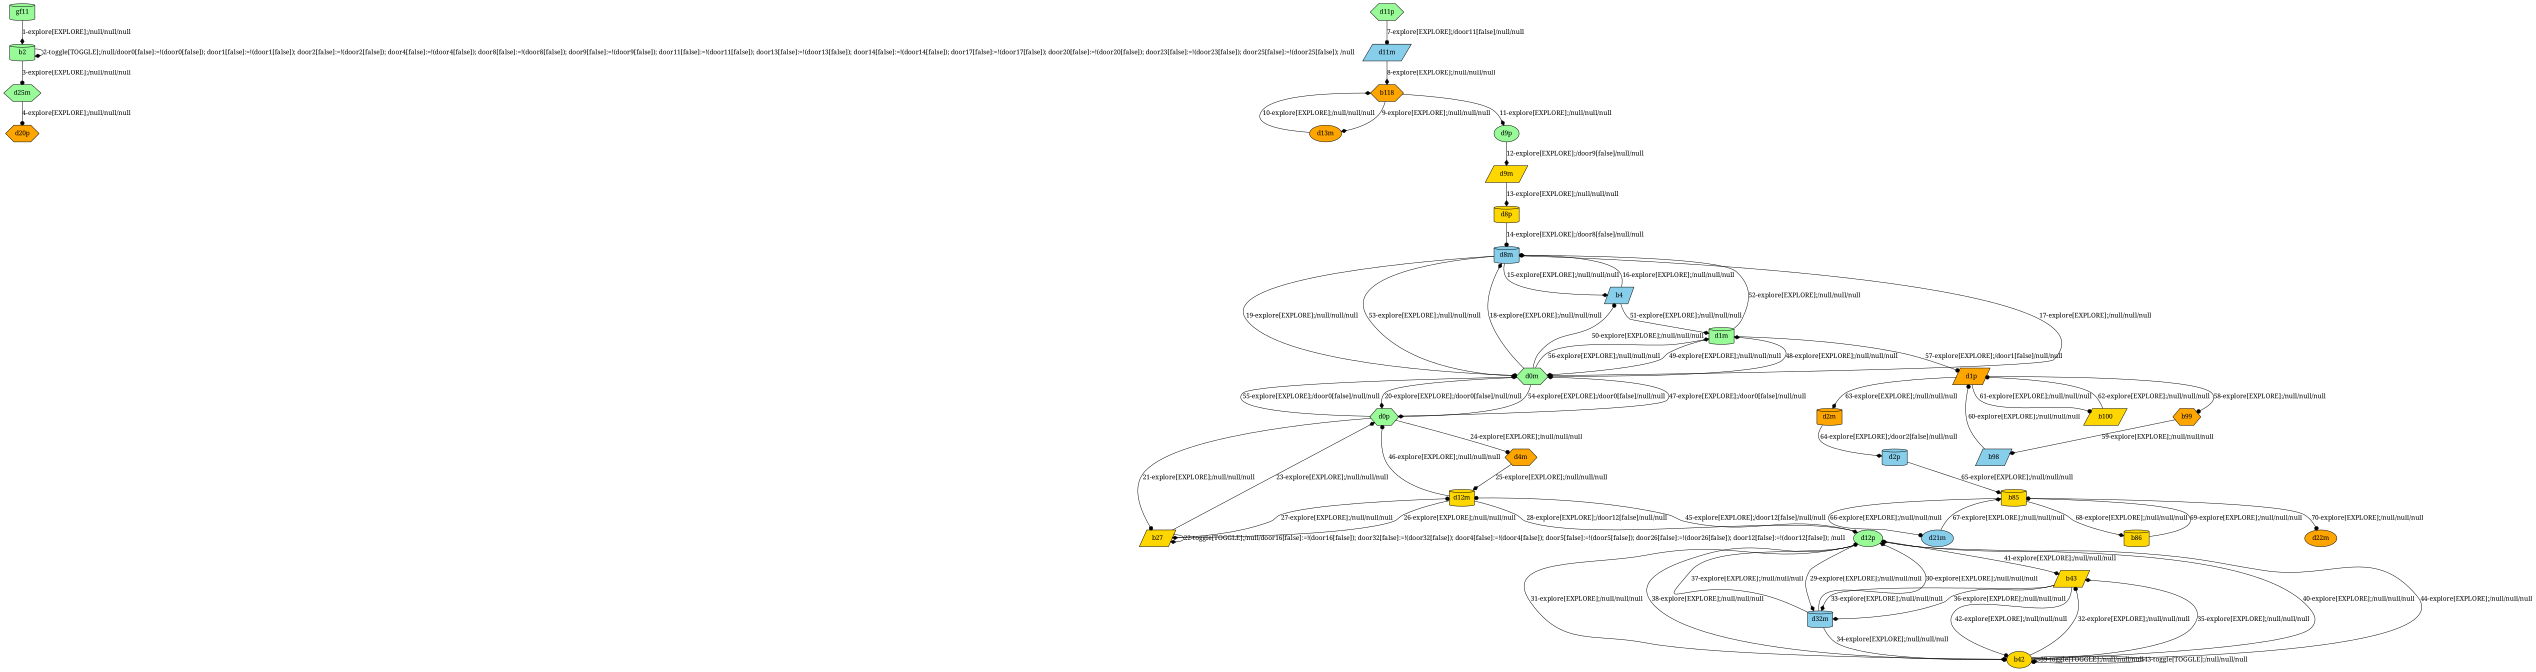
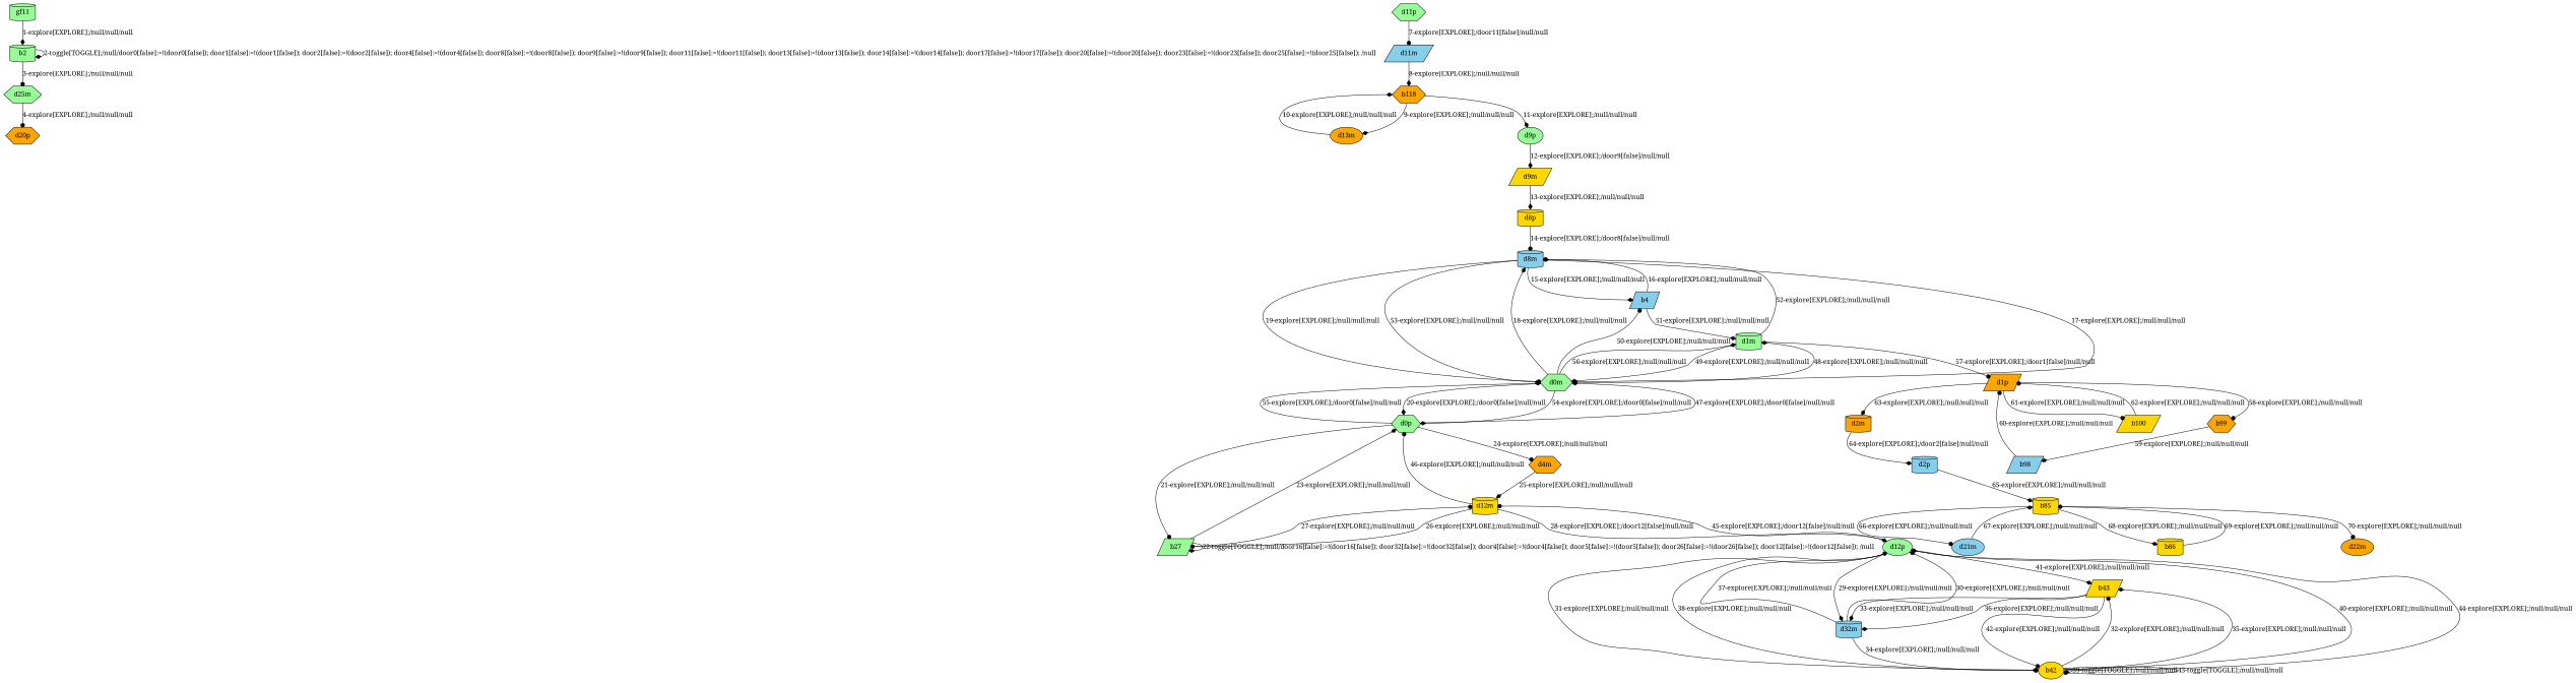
  digraph {
    fontname="Noto Serif"
    node [fillcolor=palegreen fontname="Noto Serif" shape=cylinder style=filled]
    edge [arrowhead=diamond fontname="Noto Serif"]
    gf11
    b2
    d25m [shape=hexagon]
    d20p [fillcolor=orange shape=hexagon]
    d11p [shape=hexagon]
    d11m [fillcolor=skyblue shape=parallelogram]
    b118 [fillcolor=orange shape=hexagon]
    d13m [fillcolor=orange shape=ellipse]
    d9p [shape=ellipse]
    d9m [fillcolor=gold shape=parallelogram]
    d8p [fillcolor=gold]
    d8m [fillcolor=skyblue]
    b4 [fillcolor=skyblue shape=parallelogram]
    d0m [shape=hexagon]
    d1m
    d0p [shape=hexagon]
    d1p [fillcolor=orange shape=parallelogram]
-   b27 [fillcolor=gold shape=parallelogram]
+   b27 [shape=parallelogram]
    d4m [fillcolor=orange shape=hexagon]
    d12m [fillcolor=gold]
    d12p [shape=ellipse]
    d32m [fillcolor=skyblue]
    b42 [fillcolor=gold shape=ellipse]
    b43 [fillcolor=gold shape=parallelogram]
    b99 [fillcolor=orange shape=hexagon]
    b100 [fillcolor=gold shape=parallelogram]
    d2m [fillcolor=orange]
    b98 [fillcolor=skyblue shape=parallelogram]
    d2p [fillcolor=skyblue]
    b85 [fillcolor=gold]
    d21m [fillcolor=skyblue shape=ellipse]
    b86 [fillcolor=gold]
    d22m [fillcolor=orange shape=ellipse]
    gf11 -> b2 [label="1-explore[EXPLORE];/null/null/null"]
    b2 -> b2 [label="2-toggle[TOGGLE];/null/door0[false]:=!(door0[false]); door1[false]:=!(door1[false]); door2[false]:=!(door2[false]); door4[false]:=!(door4[false]); door8[false]:=!(door8[false]); door9[false]:=!(door9[false]); door11[false]:=!(door11[false]); door13[false]:=!(door13[false]); door14[false]:=!(door14[false]); door17[false]:=!(door17[false]); door20[false]:=!(door20[false]); door23[false]:=!(door23[false]); door25[false]:=!(door25[false]); /null"]
    b2 -> d25m [arrowhead=dot label="3-explore[EXPLORE];/null/null/null"]
    d25m -> d20p [arrowhead=dot label="4-explore[EXPLORE];/null/null/null"]
    d11p -> d11m [arrowhead=dot label="7-explore[EXPLORE];/door11[false]/null/null"]
    d11m -> b118 [label="8-explore[EXPLORE];/null/null/null"]
    b118 -> d13m [label="9-explore[EXPLORE];/null/null/null"]
    b118 -> d9p [label="11-explore[EXPLORE];/null/null/null"]
    d13m -> b118 [label="10-explore[EXPLORE];/null/null/null"]
    d9p -> d9m [label="12-explore[EXPLORE];/door9[false]/null/null"]
    d9m -> d8p [label="13-explore[EXPLORE];/null/null/null"]
    d8p -> d8m [arrowhead=dot label="14-explore[EXPLORE];/door8[false]/null/null"]
    d8m -> b4 [label="15-explore[EXPLORE];/null/null/null"]
    d8m -> d0m [label="17-explore[EXPLORE];/null/null/null"]
    d8m -> d0m [arrowhead=dot label="19-explore[EXPLORE];/null/null/null"]
    d8m -> d0m [label="53-explore[EXPLORE];/null/null/null"]
    b4 -> d8m [arrowhead=dot label="16-explore[EXPLORE];/null/null/null"]
    b4 -> d1m [label="51-explore[EXPLORE];/null/null/null"]
    d0m -> d8m [label="18-explore[EXPLORE];/null/null/null"]
    d0m -> b4 [arrowhead=dot label="50-explore[EXPLORE];/null/null/null"]
    d0m -> d1m [label="48-explore[EXPLORE];/null/null/null"]
    d0m -> d1m [label="56-explore[EXPLORE];/null/null/null"]
    d0m -> d0p [label="20-explore[EXPLORE];/door0[false]/null/null"]
    d0m -> d0p [label="54-explore[EXPLORE];/door0[false]/null/null"]
    d1m -> d8m [label="52-explore[EXPLORE];/null/null/null"]
    d1m -> d0m [label="49-explore[EXPLORE];/null/null/null"]
    d1m -> d1p [arrowhead=dot label="57-explore[EXPLORE];/door1[false]/null/null"]
    d0p -> d0m [label="47-explore[EXPLORE];/door0[false]/null/null"]
    d0p -> d0m [label="55-explore[EXPLORE];/door0[false]/null/null"]
    d0p -> b27 [arrowhead=dot label="21-explore[EXPLORE];/null/null/null"]
    d0p -> d4m [arrowhead=dot label="24-explore[EXPLORE];/null/null/null"]
    d1p -> b99 [arrowhead=dot label="58-explore[EXPLORE];/null/null/null"]
    d1p -> b100 [arrowhead=dot label="61-explore[EXPLORE];/null/null/null"]
    d1p -> d2m [label="63-explore[EXPLORE];/null/null/null"]
    b27 -> d0p [label="23-explore[EXPLORE];/null/null/null"]
    b27 -> b27 [label="22-toggle[TOGGLE];/null/door16[false]:=!(door16[false]); door32[false]:=!(door32[false]); door4[false]:=!(door4[false]); door5[false]:=!(door5[false]); door26[false]:=!(door26[false]); door12[false]:=!(door12[false]); /null"]
    b27 -> d12m [arrowhead=dot label="27-explore[EXPLORE];/null/null/null"]
    d4m -> d12m [label="25-explore[EXPLORE];/null/null/null"]
    d12m -> d0p [arrowhead=dot label="46-explore[EXPLORE];/null/null/null"]
-   d12m -> b27 [label="26-explore[EXPLORE];/null/null/null"]
+   d12m -> b27 [arrowhead=dot label="26-explore[EXPLORE];/null/null/null"]
    d12m -> d12p [label="28-explore[EXPLORE];/door12[false]/null/null"]
    d12p -> d12m [arrowhead=dot label="45-explore[EXPLORE];/door12[false]/null/null"]
    d12p -> d32m [label="29-explore[EXPLORE];/null/null/null"]
    d12p -> b42 [label="31-explore[EXPLORE];/null/null/null"]
    d12p -> b42 [arrowhead=dot label="38-explore[EXPLORE];/null/null/null"]
    d12p -> b43 [label="41-explore[EXPLORE];/null/null/null"]
    d32m -> d12p [label="30-explore[EXPLORE];/null/null/null"]
    d32m -> d12p [arrowhead=dot label="37-explore[EXPLORE];/null/null/null"]
    d32m -> b42 [label="34-explore[EXPLORE];/null/null/null"]
    b42 -> d12p [arrowhead=dot label="40-explore[EXPLORE];/null/null/null"]
    b42 -> d12p [label="44-explore[EXPLORE];/null/null/null"]
    b42 -> b42 [label="39-toggle[TOGGLE];/null/null/null"]
    b42 -> b42 [arrowhead=dot label="43-toggle[TOGGLE];/null/null/null"]
    b42 -> b43 [arrowhead=dot label="32-explore[EXPLORE];/null/null/null"]
    b42 -> b43 [label="35-explore[EXPLORE];/null/null/null"]
    b43 -> d32m [label="33-explore[EXPLORE];/null/null/null"]
    b43 -> d32m [label="36-explore[EXPLORE];/null/null/null"]
    b43 -> b42 [arrowhead=dot label="42-explore[EXPLORE];/null/null/null"]
    b99 -> b98 [label="59-explore[EXPLORE];/null/null/null"]
    b100 -> d1p [arrowhead=dot label="62-explore[EXPLORE];/null/null/null"]
    d2m -> d2p [label="64-explore[EXPLORE];/door2[false]/null/null"]
    b98 -> d1p [arrowhead=dot label="60-explore[EXPLORE];/null/null/null"]
    d2p -> b85 [label="65-explore[EXPLORE];/null/null/null"]
    b85 -> d21m [arrowhead=dot label="66-explore[EXPLORE];/null/null/null"]
    b85 -> b86 [label="68-explore[EXPLORE];/null/null/null"]
    b85 -> d22m [arrowhead=dot label="70-explore[EXPLORE];/null/null/null"]
    d21m -> b85 [label="67-explore[EXPLORE];/null/null/null"]
    b86 -> b85 [arrowhead=dot label="69-explore[EXPLORE];/null/null/null"]
  }
